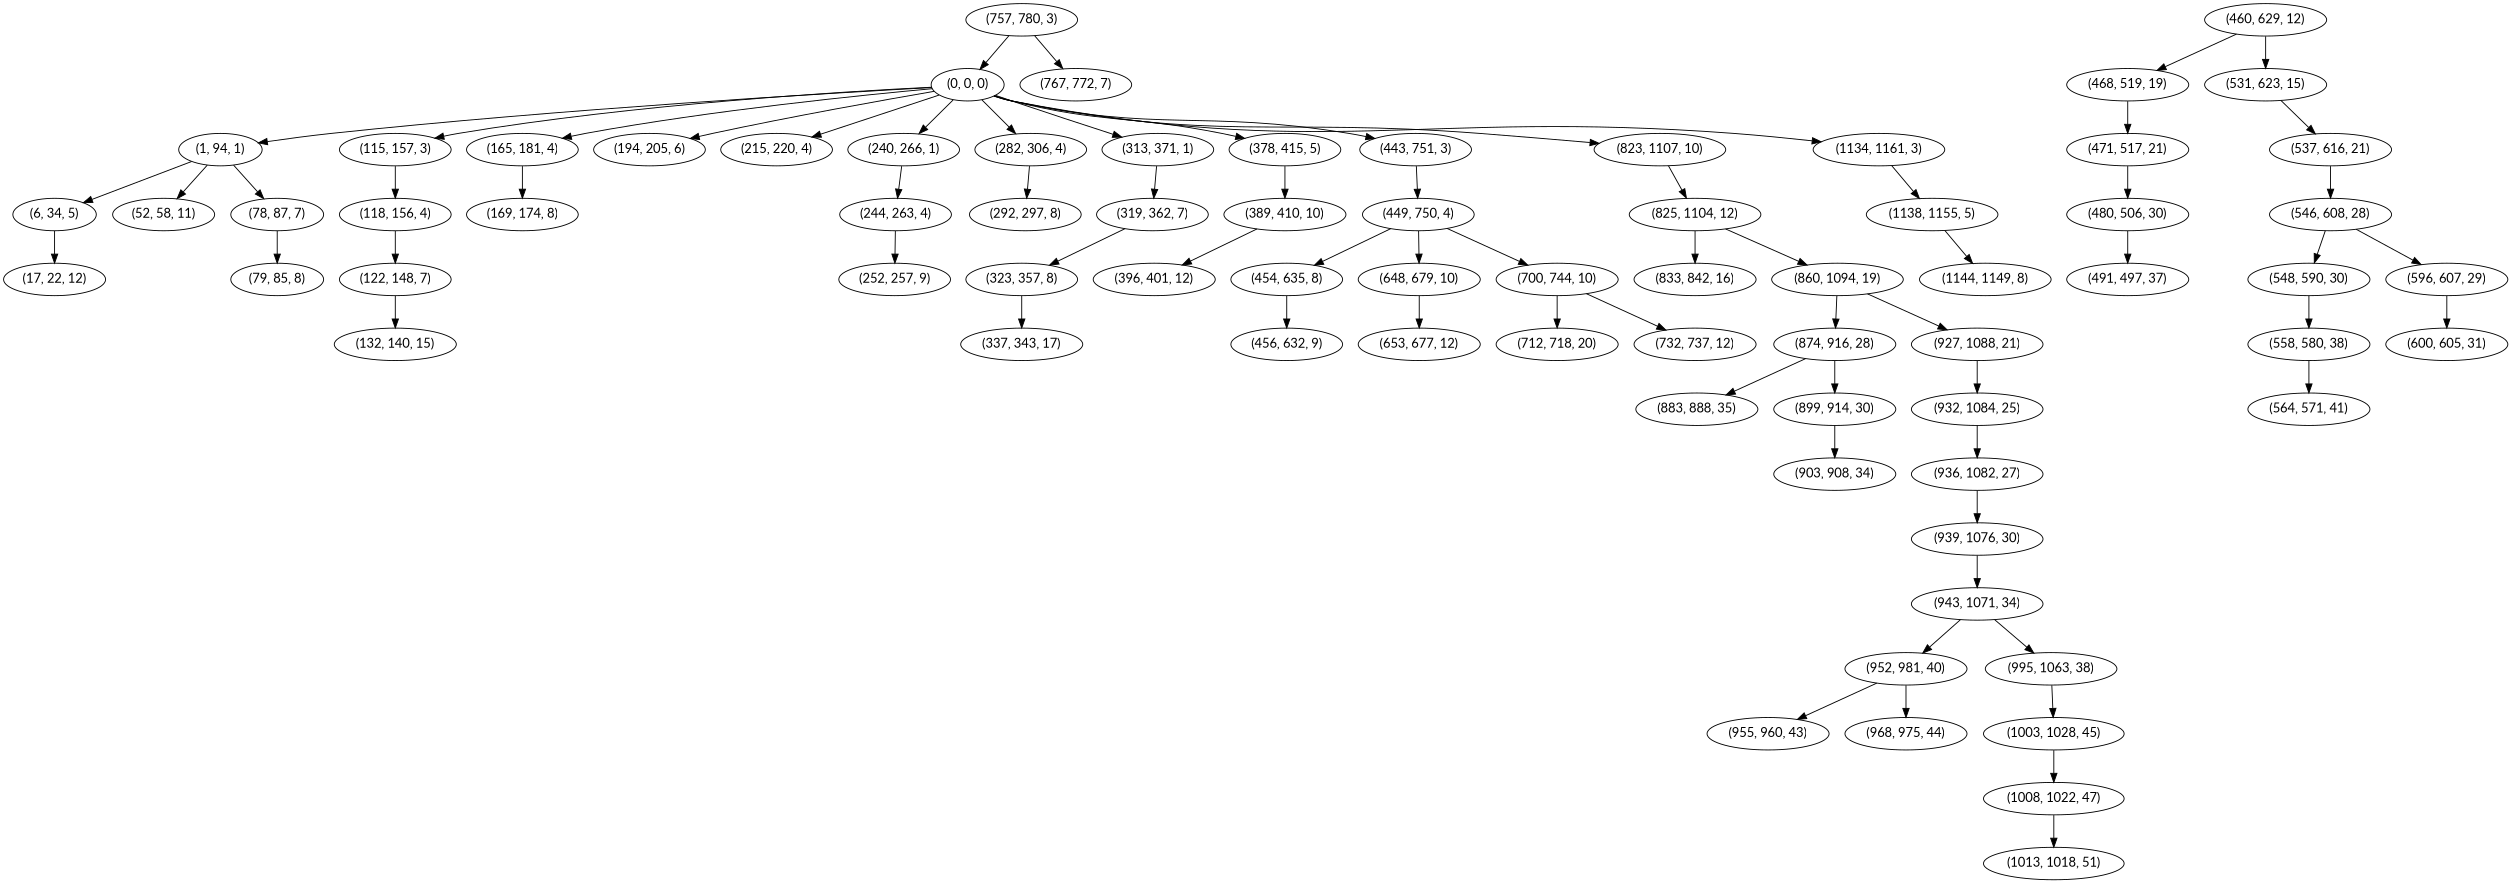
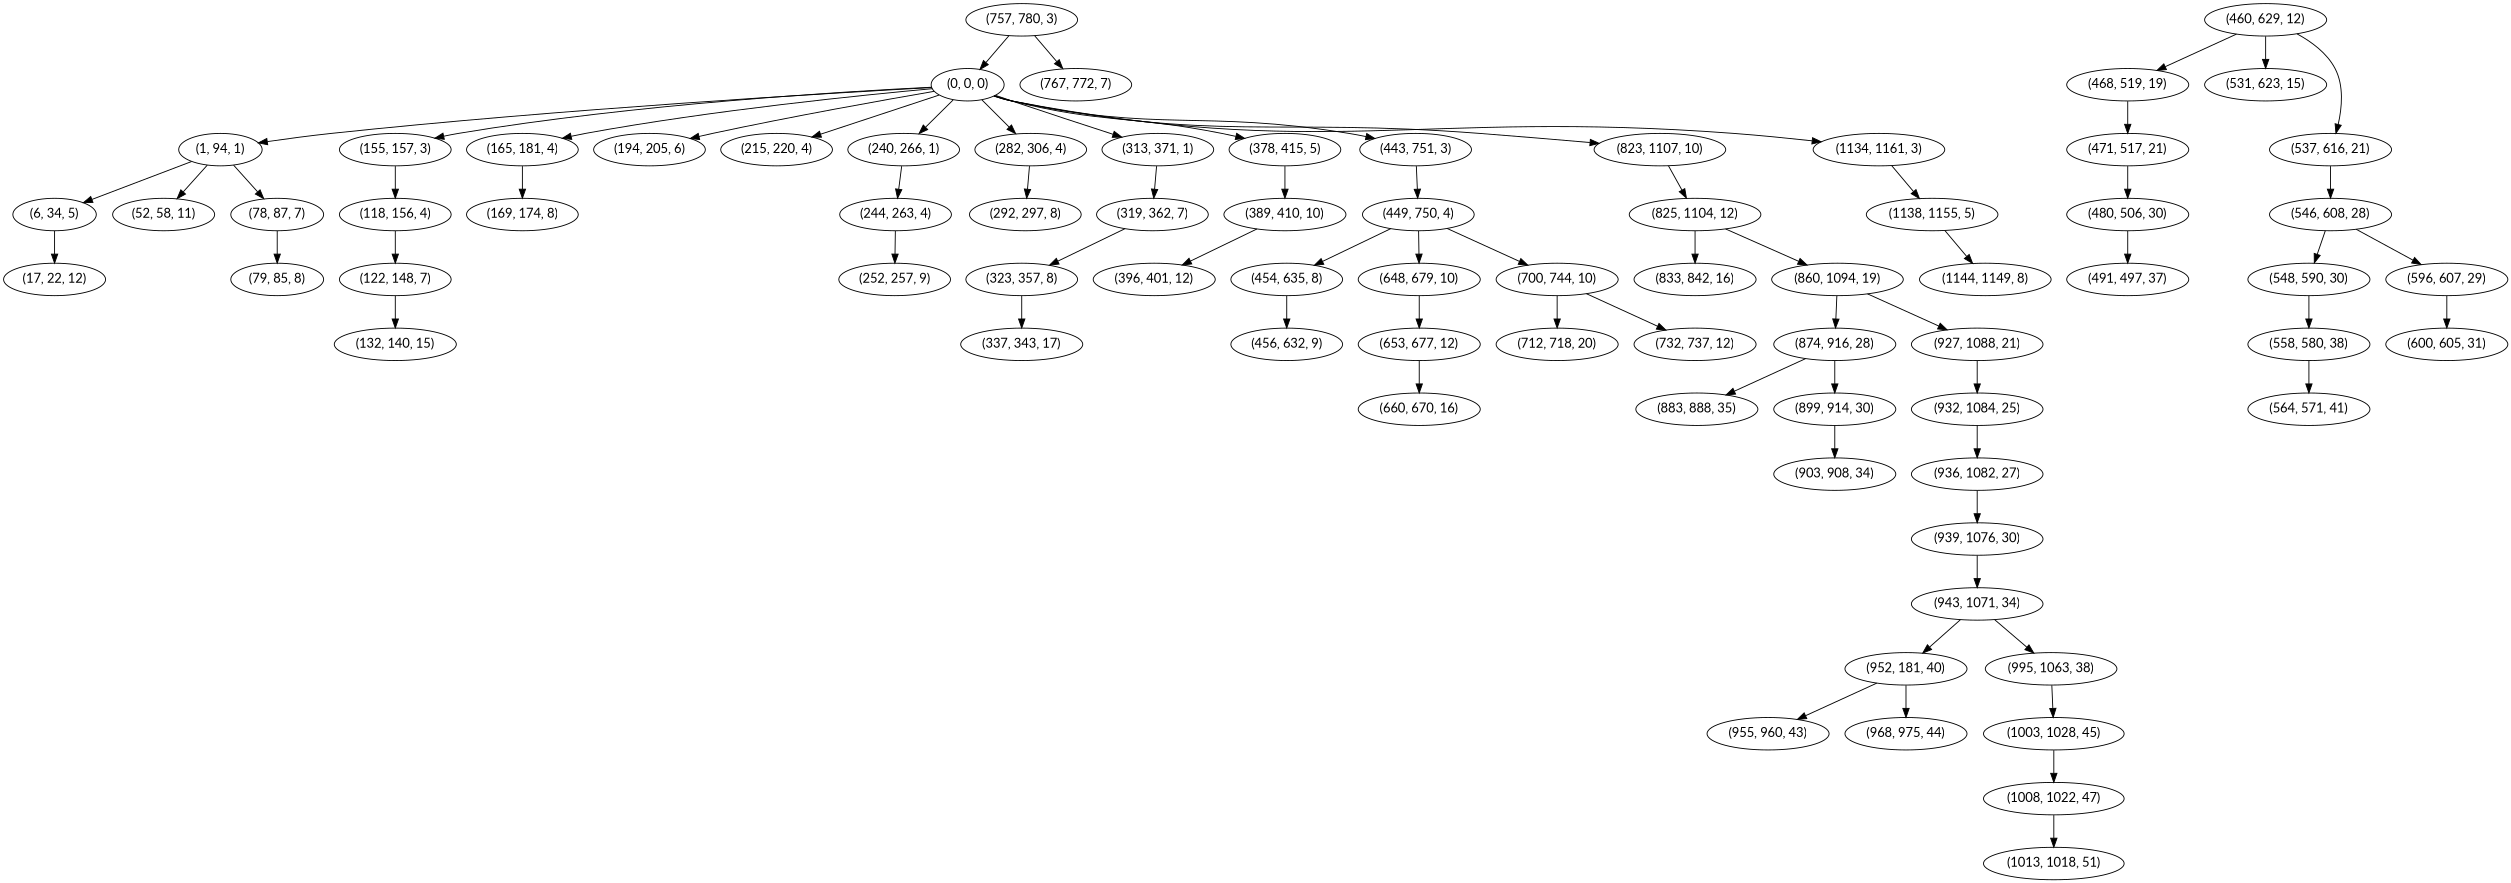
  digraph {
    fontname=Lato
    node [fontname=Lato]
    edge [fontname=Lato]
    "(0, 0, 0)"
    "(1, 94, 1)"
-   "(115, 157, 3)"
+   "(115, 157, 3)" [label="(155, 157, 3)"]
    "(165, 181, 4)"
    "(194, 205, 6)"
    "(215, 220, 4)"
    "(240, 266, 1)"
    "(282, 306, 4)"
    "(313, 371, 1)"
    "(378, 415, 5)"
    "(443, 751, 3)"
    "(823, 1107, 10)"
    "(1134, 1161, 3)"
    "(6, 34, 5)"
    "(52, 58, 11)"
    "(78, 87, 7)"
    "(118, 156, 4)"
    "(169, 174, 8)"
    "(244, 263, 4)"
    "(292, 297, 8)"
    "(319, 362, 7)"
    "(389, 410, 10)"
    "(449, 750, 4)"
    "(757, 780, 3)"
    "(767, 772, 7)"
    "(825, 1104, 12)"
    "(1138, 1155, 5)"
    "(17, 22, 12)"
    "(79, 85, 8)"
    "(122, 148, 7)"
    "(132, 140, 15)"
    "(252, 257, 9)"
    "(323, 357, 8)"
    "(337, 343, 17)"
    "(396, 401, 12)"
    "(454, 635, 8)"
    "(648, 679, 10)"
    "(700, 744, 10)"
    "(456, 632, 9)"
    "(653, 677, 12)"
    "(712, 718, 20)"
    "(732, 737, 12)"
    "(460, 629, 12)"
    "(468, 519, 19)"
    "(531, 623, 15)"
    "(471, 517, 21)"
    "(537, 616, 21)"
    "(480, 506, 30)"
    "(491, 497, 37)"
    "(546, 608, 28)"
    "(548, 590, 30)"
    "(596, 607, 29)"
    "(558, 580, 38)"
    "(600, 605, 31)"
    "(564, 571, 41)"
+   "(660, 670, 16)"
    "(833, 842, 16)"
    "(860, 1094, 19)"
    "(874, 916, 28)"
    "(927, 1088, 21)"
    "(883, 888, 35)"
    "(899, 914, 30)"
    "(932, 1084, 25)"
    "(903, 908, 34)"
    "(936, 1082, 27)"
    "(939, 1076, 30)"
    "(943, 1071, 34)"
-   "(952, 981, 40)"
+   "(952, 981, 40)" [label="(952, 181, 40)"]
    "(995, 1063, 38)"
    "(955, 960, 43)"
    "(968, 975, 44)"
    "(1003, 1028, 45)"
    "(1008, 1022, 47)"
    "(1013, 1018, 51)"
    "(1144, 1149, 8)"
    "(0, 0, 0)" -> "(1, 94, 1)"
    "(0, 0, 0)" -> "(115, 157, 3)"
    "(0, 0, 0)" -> "(165, 181, 4)"
    "(0, 0, 0)" -> "(194, 205, 6)"
    "(0, 0, 0)" -> "(215, 220, 4)"
    "(0, 0, 0)" -> "(240, 266, 1)"
    "(0, 0, 0)" -> "(282, 306, 4)"
    "(0, 0, 0)" -> "(313, 371, 1)"
    "(0, 0, 0)" -> "(378, 415, 5)"
    "(0, 0, 0)" -> "(443, 751, 3)"
    "(0, 0, 0)" -> "(823, 1107, 10)"
    "(0, 0, 0)" -> "(1134, 1161, 3)"
    "(1, 94, 1)" -> "(6, 34, 5)"
    "(1, 94, 1)" -> "(52, 58, 11)"
    "(1, 94, 1)" -> "(78, 87, 7)"
    "(115, 157, 3)" -> "(118, 156, 4)"
    "(165, 181, 4)" -> "(169, 174, 8)"
    "(240, 266, 1)" -> "(244, 263, 4)"
    "(282, 306, 4)" -> "(292, 297, 8)"
    "(313, 371, 1)" -> "(319, 362, 7)"
    "(378, 415, 5)" -> "(389, 410, 10)"
    "(443, 751, 3)" -> "(449, 750, 4)"
    "(823, 1107, 10)" -> "(825, 1104, 12)"
    "(1134, 1161, 3)" -> "(1138, 1155, 5)"
    "(6, 34, 5)" -> "(17, 22, 12)"
    "(78, 87, 7)" -> "(79, 85, 8)"
    "(118, 156, 4)" -> "(122, 148, 7)"
    "(244, 263, 4)" -> "(252, 257, 9)"
    "(319, 362, 7)" -> "(323, 357, 8)"
    "(389, 410, 10)" -> "(396, 401, 12)"
    "(449, 750, 4)" -> "(454, 635, 8)"
    "(449, 750, 4)" -> "(648, 679, 10)"
    "(449, 750, 4)" -> "(700, 744, 10)"
    "(757, 780, 3)" -> "(0, 0, 0)"
    "(757, 780, 3)" -> "(767, 772, 7)"
    "(825, 1104, 12)" -> "(833, 842, 16)"
    "(825, 1104, 12)" -> "(860, 1094, 19)"
    "(1138, 1155, 5)" -> "(1144, 1149, 8)"
    "(122, 148, 7)" -> "(132, 140, 15)"
    "(323, 357, 8)" -> "(337, 343, 17)"
    "(454, 635, 8)" -> "(456, 632, 9)"
    "(648, 679, 10)" -> "(653, 677, 12)"
    "(700, 744, 10)" -> "(712, 718, 20)"
    "(700, 744, 10)" -> "(732, 737, 12)"
+   "(653, 677, 12)" -> "(660, 670, 16)"
    "(460, 629, 12)" -> "(468, 519, 19)"
    "(460, 629, 12)" -> "(531, 623, 15)"
    "(468, 519, 19)" -> "(471, 517, 21)"
-   "(531, 623, 15)" -> "(537, 616, 21)"
+   "(460, 629, 12)" -> "(537, 616, 21)"
    "(471, 517, 21)" -> "(480, 506, 30)"
    "(537, 616, 21)" -> "(546, 608, 28)"
    "(480, 506, 30)" -> "(491, 497, 37)"
    "(546, 608, 28)" -> "(548, 590, 30)"
    "(546, 608, 28)" -> "(596, 607, 29)"
    "(548, 590, 30)" -> "(558, 580, 38)"
    "(596, 607, 29)" -> "(600, 605, 31)"
    "(558, 580, 38)" -> "(564, 571, 41)"
    "(860, 1094, 19)" -> "(874, 916, 28)"
    "(860, 1094, 19)" -> "(927, 1088, 21)"
    "(874, 916, 28)" -> "(883, 888, 35)"
    "(874, 916, 28)" -> "(899, 914, 30)"
    "(927, 1088, 21)" -> "(932, 1084, 25)"
    "(899, 914, 30)" -> "(903, 908, 34)"
    "(932, 1084, 25)" -> "(936, 1082, 27)"
    "(936, 1082, 27)" -> "(939, 1076, 30)"
    "(939, 1076, 30)" -> "(943, 1071, 34)"
    "(943, 1071, 34)" -> "(952, 981, 40)"
    "(943, 1071, 34)" -> "(995, 1063, 38)"
    "(952, 981, 40)" -> "(955, 960, 43)"
    "(952, 981, 40)" -> "(968, 975, 44)"
    "(995, 1063, 38)" -> "(1003, 1028, 45)"
    "(1003, 1028, 45)" -> "(1008, 1022, 47)"
    "(1008, 1022, 47)" -> "(1013, 1018, 51)"
  }
